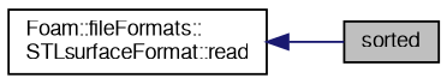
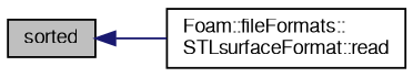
  digraph {
    rankdir=LR
    node [color=black fontname=FreeSans fontsize=10 shape=record]
    n1 [fillcolor=grey75 fontcolor=black height=0.2 label=sorted style=filled width=0.4]
    n2 [height=0.2 label="Foam::fileFormats::\lSTLsurfaceFormat::read" width=0.4]
-   n2 -> n1 [color=midnightblue dir=back fontname=FreeSans fontsize=10 labelfontname=FreeSans labelfontsize=10 style=solid]
+   n1 -> n2 [color=midnightblue dir=back fontname=FreeSans fontsize=10 labelfontname=FreeSans labelfontsize=10 style=solid]
  }
